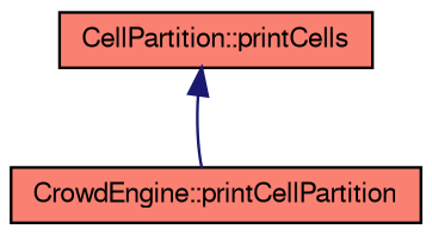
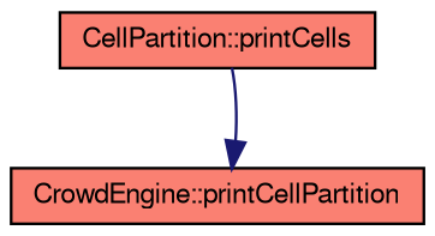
  digraph {
    rankdir=TB
    node [color=black fillcolor=salmon fontname=FreeSans fontsize=10 shape=record style=filled]
    n1 [fontcolor=black height=0.2 label="CellPartition::printCells" width=0.4]
    n2 [height=0.2 label="CrowdEngine::printCellPartition" width=0.4]
-   n1 -> n2 [color=midnightblue dir=back fontname=FreeSans fontsize=10 labelfontname=FreeSans labelfontsize=10 style=solid]
+   n2 -> n1 [color=midnightblue dir=back fontname=FreeSans fontsize=10 labelfontname=FreeSans labelfontsize=10 style=solid]
  }
